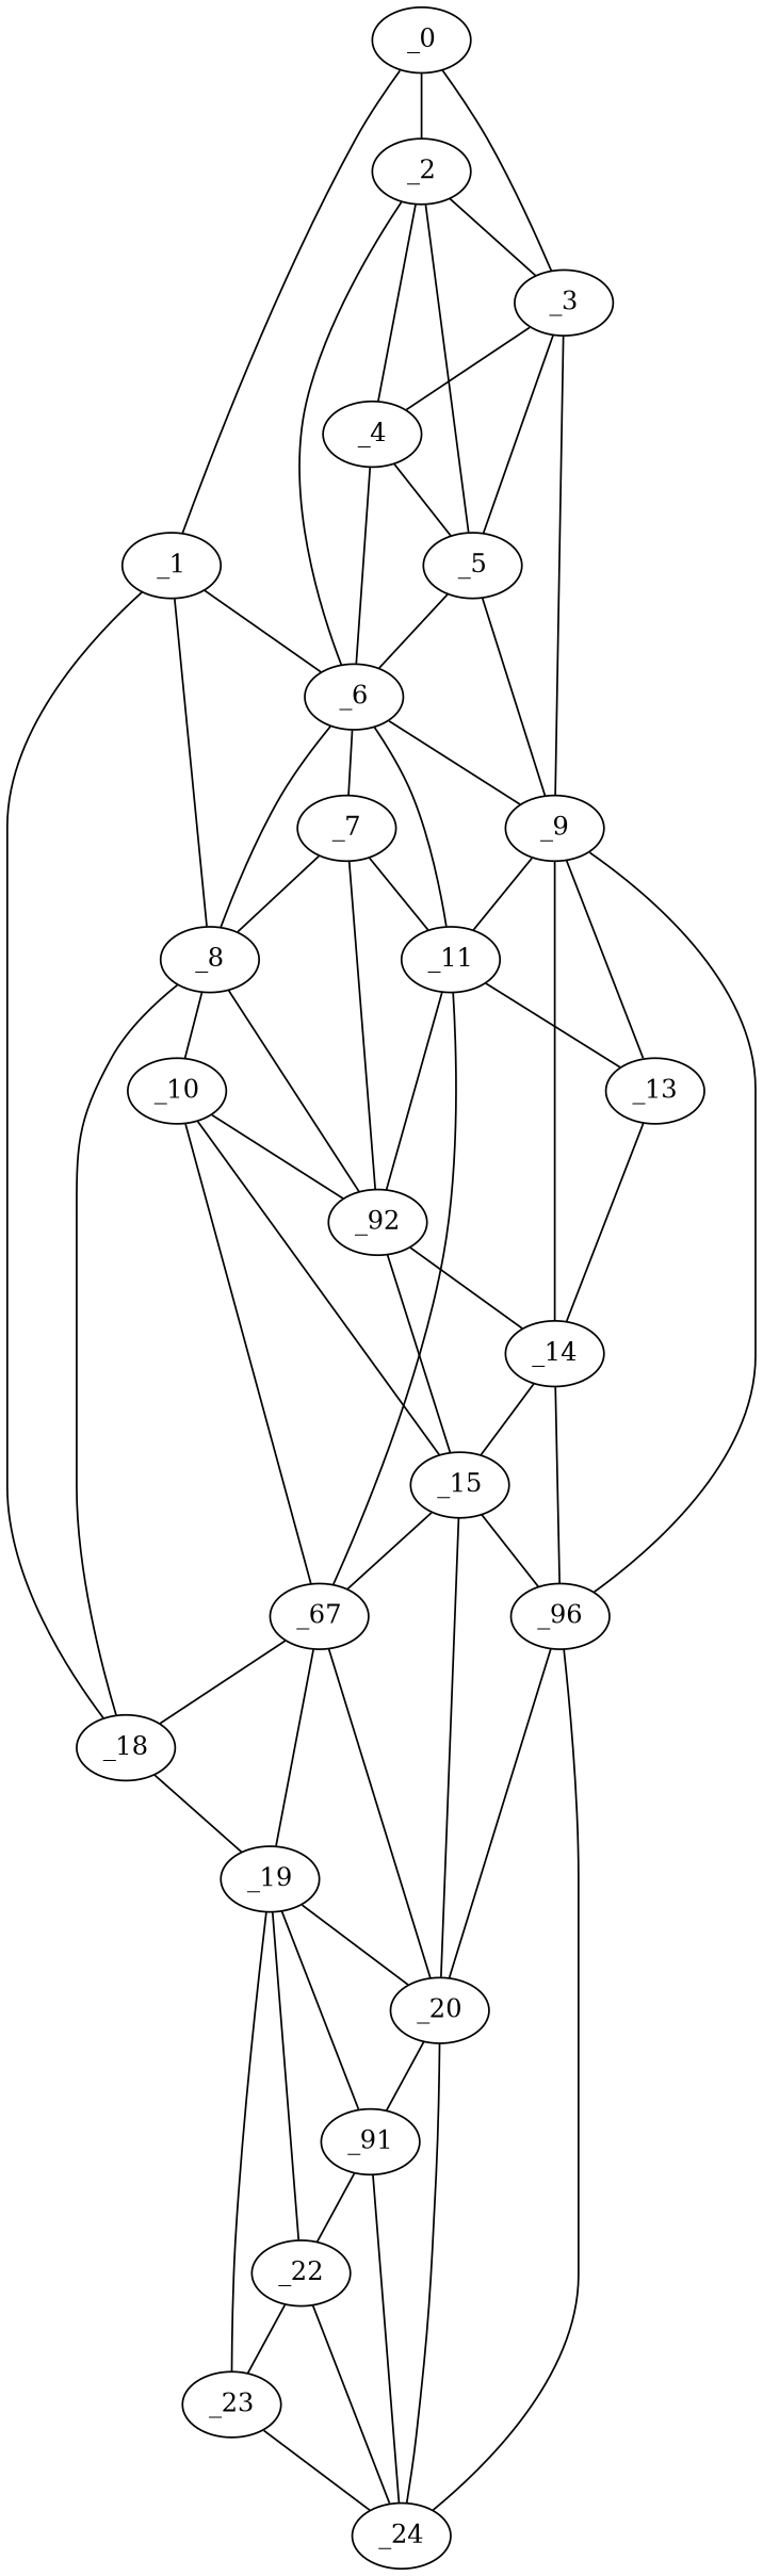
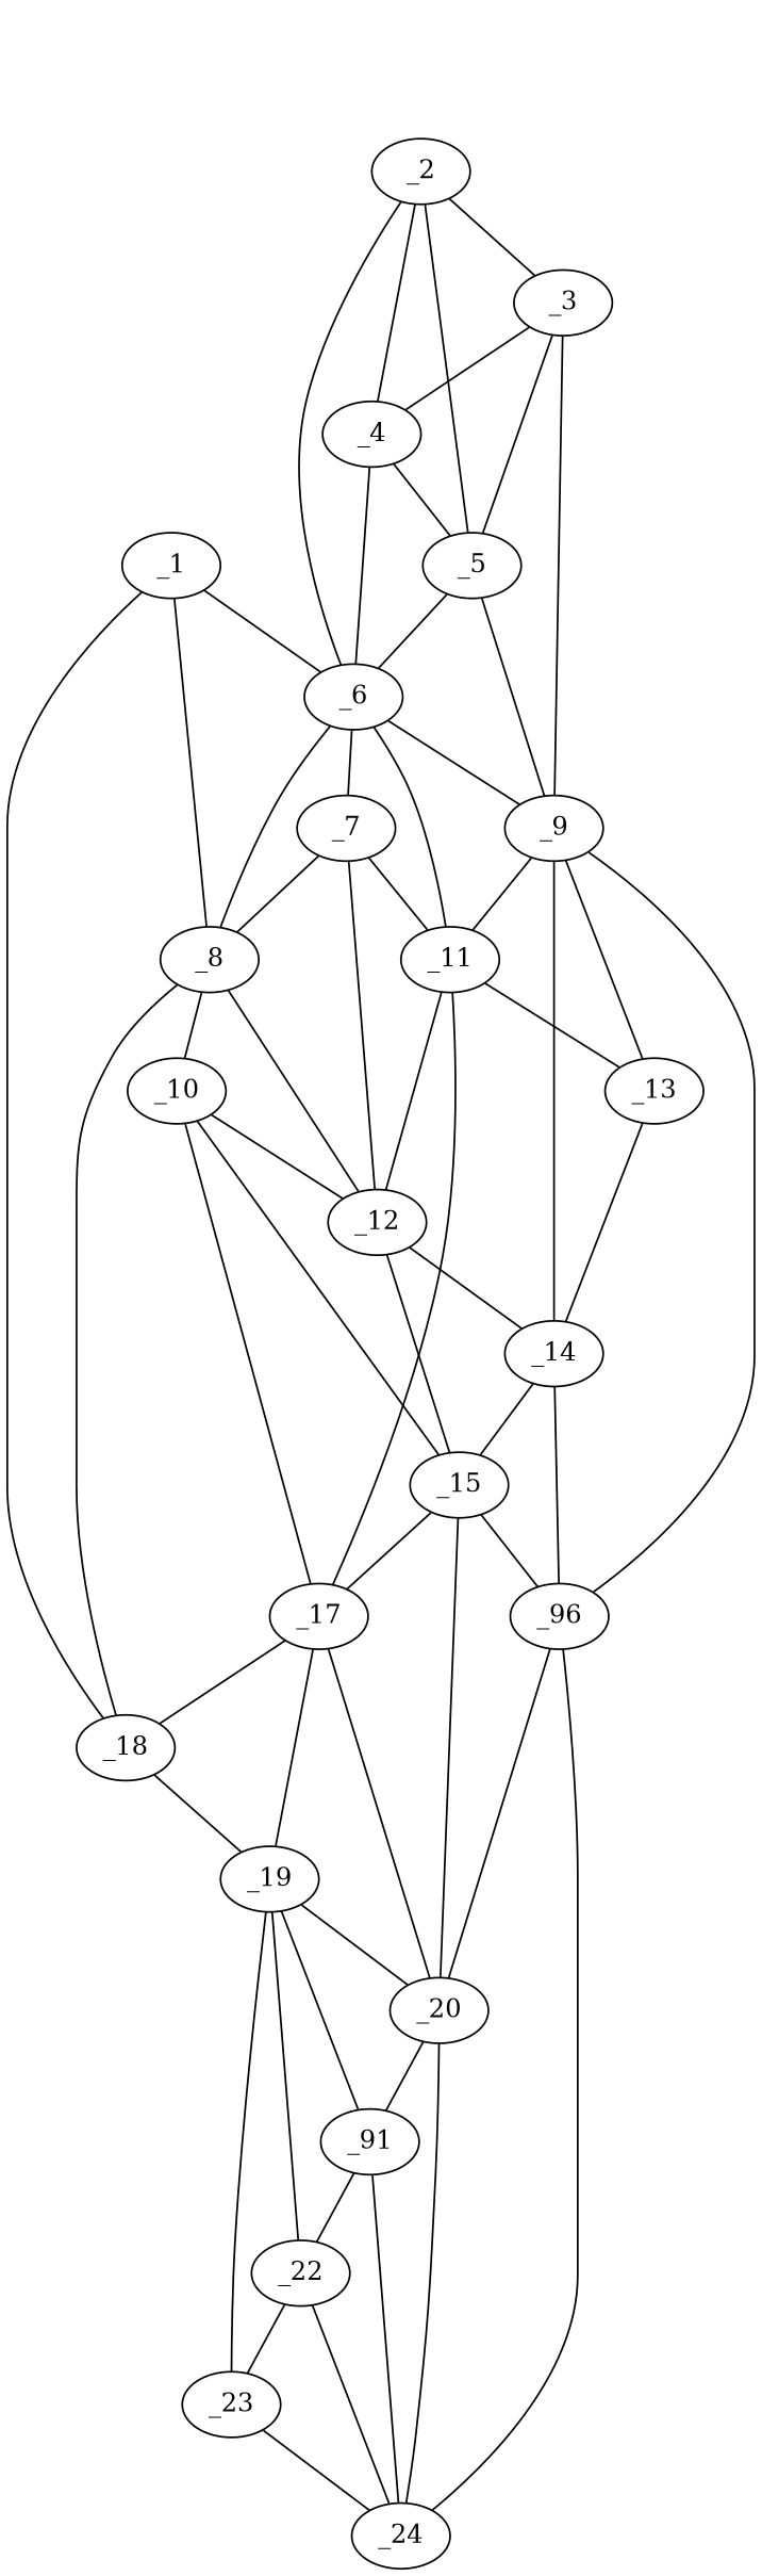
  graph {
    node [x=120 y=37]
    edge [valence=2]
-   _0 [x=6 y=41]
    _1 [x=16 y=65]
    _2 [x=25]
    _3 [x=28 y=28]
    _6 [x=48 y=53]
    _8 [x=55 y=66]
    _18 [x=107 y=99]
    _4 [x=38 y=38]
    _5 [x=45 y=40]
    _9 [x=69]
    _7 [x=55 y=60]
    _11 [x=70 y=52]
-   _12 [x=70 y=63 label=_92]
+   _12 [x=70 y=63]
    _10 [x=69 y=69]
    _19 [x=110 y=85]
    _13 [x=72 y=46]
    _14 [x=77 y=49]
    n18 [label=_96 x=88 y=51]
-   _17 [x=102 y=79 label=_67]
+   _17 [x=102 y=79]
    _15 [x=86 y=59]
    _23 [y=91]
    _20 [x=111 y=70]
    n23 [label=_91 y=78]
    _22 [y=84]
    _24 [x=127 y=83]
-   _0 -- _1 [valence=1]
-   _0 -- _2
-   _0 -- _3 [valence=1]
    _1 -- _6
    _1 -- _8
    _1 -- _18 [valence=1]
    _2 -- _3
    _2 -- _6
    _2 -- _4
    _3 -- _4
    _3 -- _5 [valence=1]
    _3 -- _9 [valence=1]
    _6 -- _8 [valence=1]
    _6 -- _9
    _6 -- _7
    _6 -- _11 [valence=1]
    _8 -- _18
    _8 -- _12
    _8 -- _10
    _18 -- _19
    _4 -- _6
    _4 -- _5
    _5 -- _2 [valence=1]
    _5 -- _6
    _5 -- _9 [valence=1]
    _9 -- _11 [valence=1]
    _9 -- _13 [valence=1]
    _9 -- _14
    _9 -- n18 [valence=1]
    _7 -- _8 [valence=1]
    _7 -- _11
    _7 -- _12 [valence=1]
    _11 -- _12
    _11 -- _13
    _11 -- _17
    _12 -- _14
    _12 -- _15 [valence=1]
    _10 -- _12
    _10 -- _17
    _10 -- _15
    _19 -- _23
    _19 -- _20
    _19 -- n23 [valence=1]
    _19 -- _22 [valence=1]
    _13 -- _14
    _14 -- n18
    _14 -- _15
    n18 -- _20
    n18 -- _24 [valence=1]
    _17 -- _18 [valence=1]
    _17 -- _19
    _17 -- _20 [valence=1]
    _15 -- n18
    _15 -- _17 [valence=1]
    _15 -- _20
    _23 -- _24 [valence=1]
    _20 -- n23
    _20 -- _24 [valence=1]
    n23 -- _22
    n23 -- _24 [valence=1]
    _22 -- _23 [valence=1]
    _22 -- _24
  }
